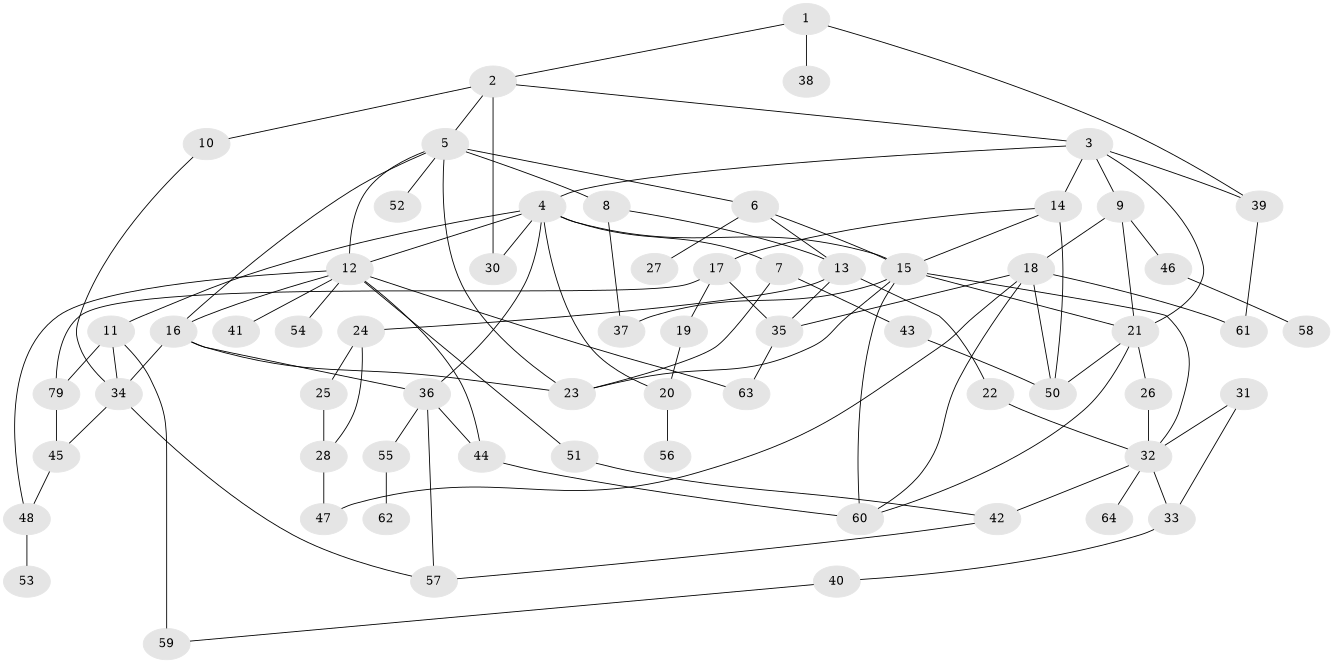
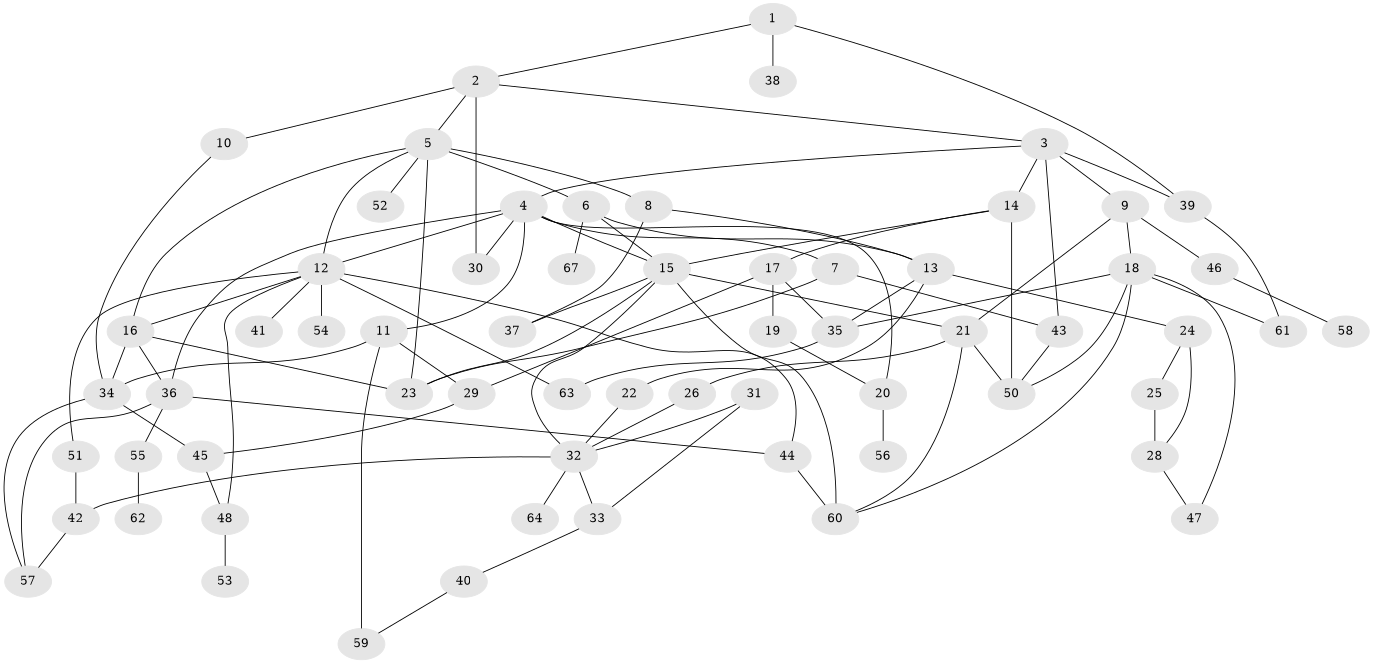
  graph {
    node [color=gray90 style=filled]
    edge [weight=1.0]
    1
    2
    38
    39
    3
    5
    10
    30
    61
    4
    9
    14
    43
    12
    6
    8
    16
    23
    52
    34
    7
    11
    15
    20
    36
    18
    21
    46
    17
    50
-   29 [label=79]
+   29
    59
    48
    41
    44
    51
    54
    63
    37
    32
    60
    56
    57
    55
    13
-   27
+   27 [label=67]
    53
    22
    24
    35
    47
    26
    58
    31
    33
    45
    42
    25
    28
    19
    64
    40
    62
    1 -- 2
    1 -- 38
    1 -- 39
    2 -- 3
    2 -- 5
    2 -- 10
    2 -- 30
    39 -- 61
    3 -- 39
    3 -- 4
    3 -- 9
    3 -- 14
-   3 -- 21
+   3 -- 43
    5 -- 12
    5 -- 6
    5 -- 8
    5 -- 16
    5 -- 23
    5 -- 52
    10 -- 34
    4 -- 30
    4 -- 12
    4 -- 7
    4 -- 11
    4 -- 15
    4 -- 20
    4 -- 36
    9 -- 18
    9 -- 21
    9 -- 46
    14 -- 15
    14 -- 17
    14 -- 50 [weight=2.0]
    43 -- 50
    12 -- 16
    12 -- 48
    12 -- 41
    12 -- 44
    12 -- 51
    12 -- 54
    12 -- 63
    6 -- 15
    6 -- 13
    6 -- 27
    8 -- 37
    8 -- 13
    16 -- 23
    16 -- 34
    16 -- 36
    34 -- 57
    34 -- 45
    7 -- 43
    7 -- 23
    11 -- 34
    11 -- 29
    11 -- 59 [weight=2.0]
    15 -- 23
    15 -- 21
    15 -- 37
    15 -- 32 [weight=2.0]
    15 -- 60 [weight=2.0]
    20 -- 56
    36 -- 44
    36 -- 57
    36 -- 55
    18 -- 61
    18 -- 50
    18 -- 60
    18 -- 35
    18 -- 47
    21 -- 50
    21 -- 60
    21 -- 26 [weight=2.0]
    46 -- 58
    17 -- 29
    17 -- 35
    17 -- 19
    29 -- 45
    48 -- 53
    44 -- 60
    51 -- 42
    32 -- 33
    32 -- 42 [weight=2.0]
    32 -- 64
    55 -- 62
    13 -- 22
    13 -- 24 [weight=2.0]
    13 -- 35
    22 -- 32
    24 -- 25
    24 -- 28
    35 -- 63
    26 -- 32 [weight=2.0]
    31 -- 32
    31 -- 33
    33 -- 40
    45 -- 48
    42 -- 57
    25 -- 28 [weight=3.0]
    28 -- 47
    19 -- 20
    40 -- 59
  }
